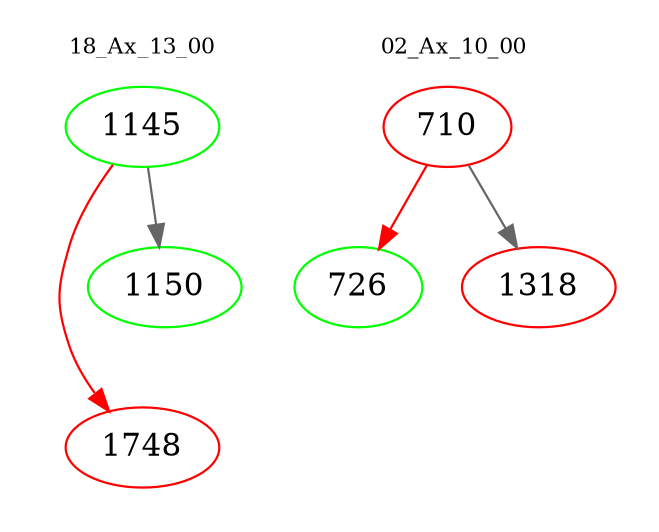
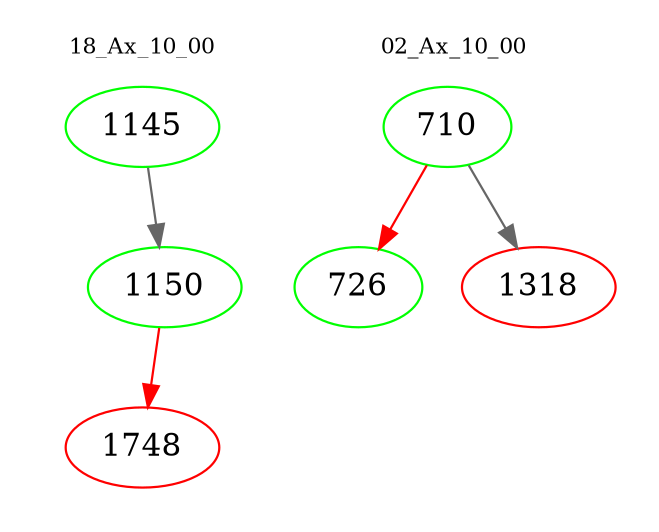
  digraph {
    node [color=green]
    edge [color=red]
    n1 [label=1145]
    n2 [color=red label=1748]
    n3 [label=1150]
-   n4 [color=red label=710]
+   n4 [label=710]
    n5 [label=726]
    n6 [color=red label=1318]
    subgraph cluster_1 {
      color=white
      fontsize=10
-     label="18_Ax_13_00"
+     label="18_Ax_10_00"
      n1
      n2
      n3
    }
    subgraph cluster_2 {
      color=white
      fontsize=10
      label="02_Ax_10_00"
      n4
      n5
      n6
    }
-   n1 -> n2
+   n3 -> n2
    n1 -> n3 [color=gray40]
    n4 -> n5
    n4 -> n6 [color=gray40]
  }
